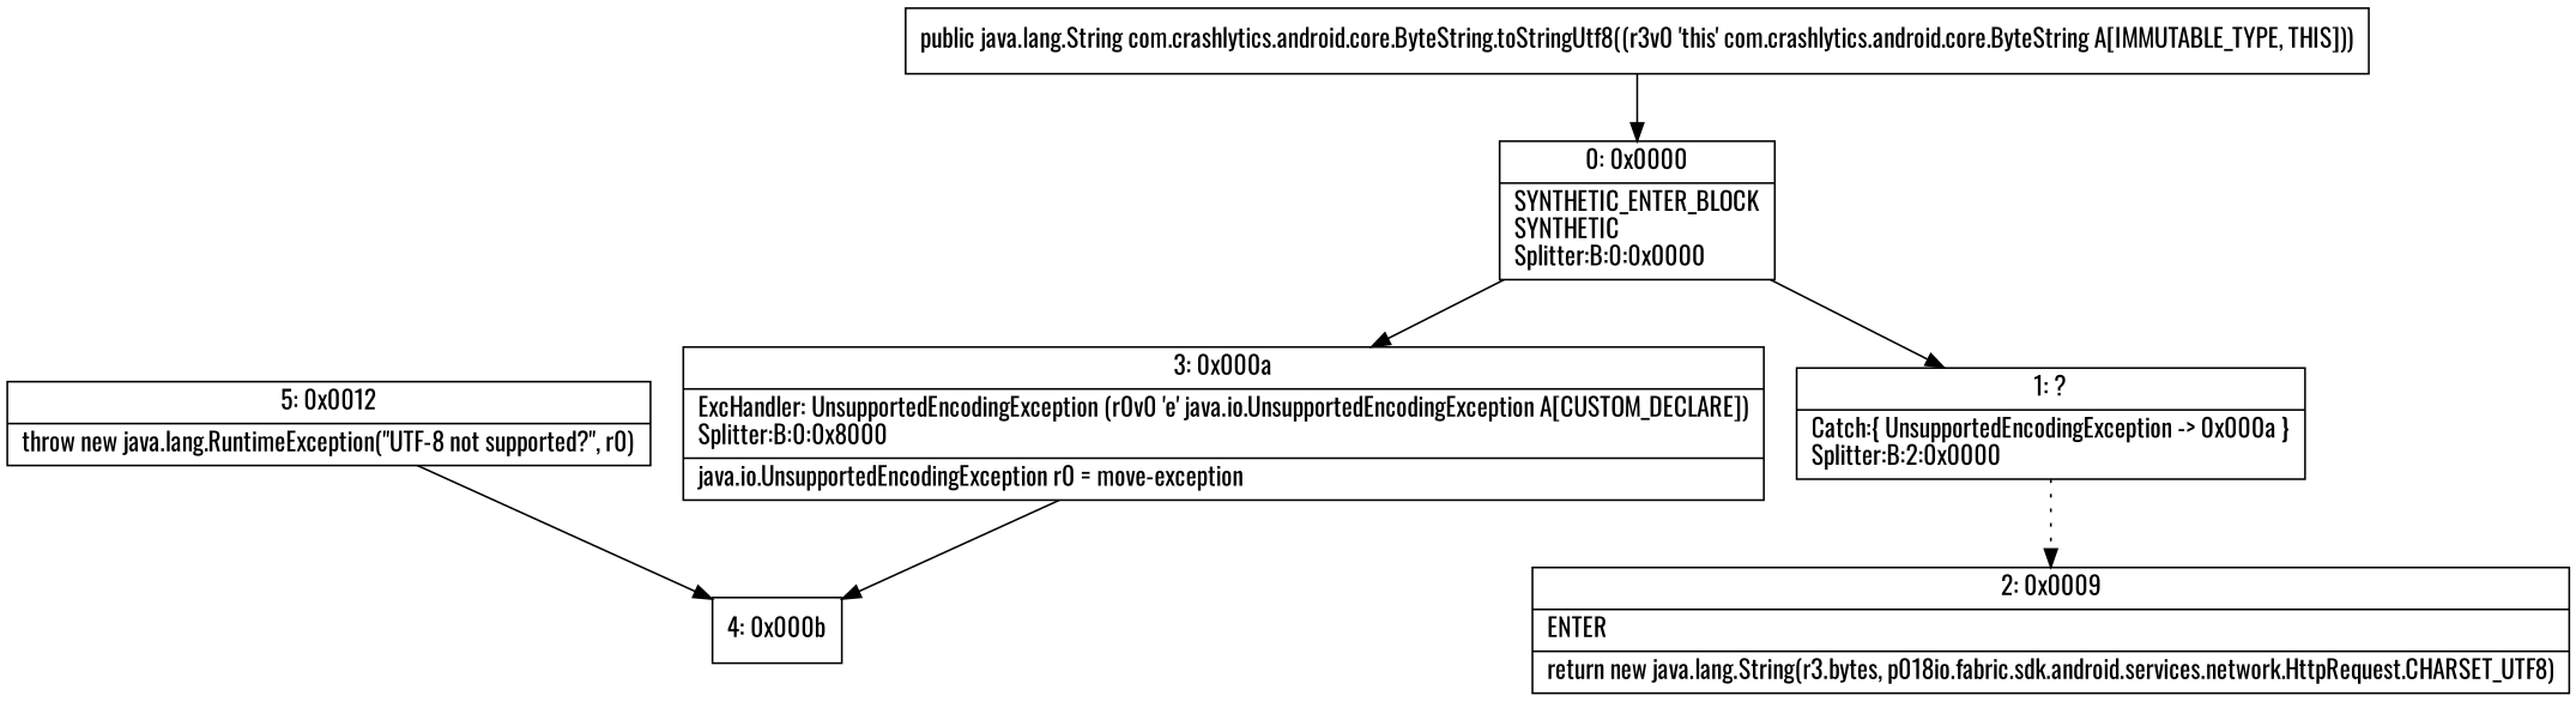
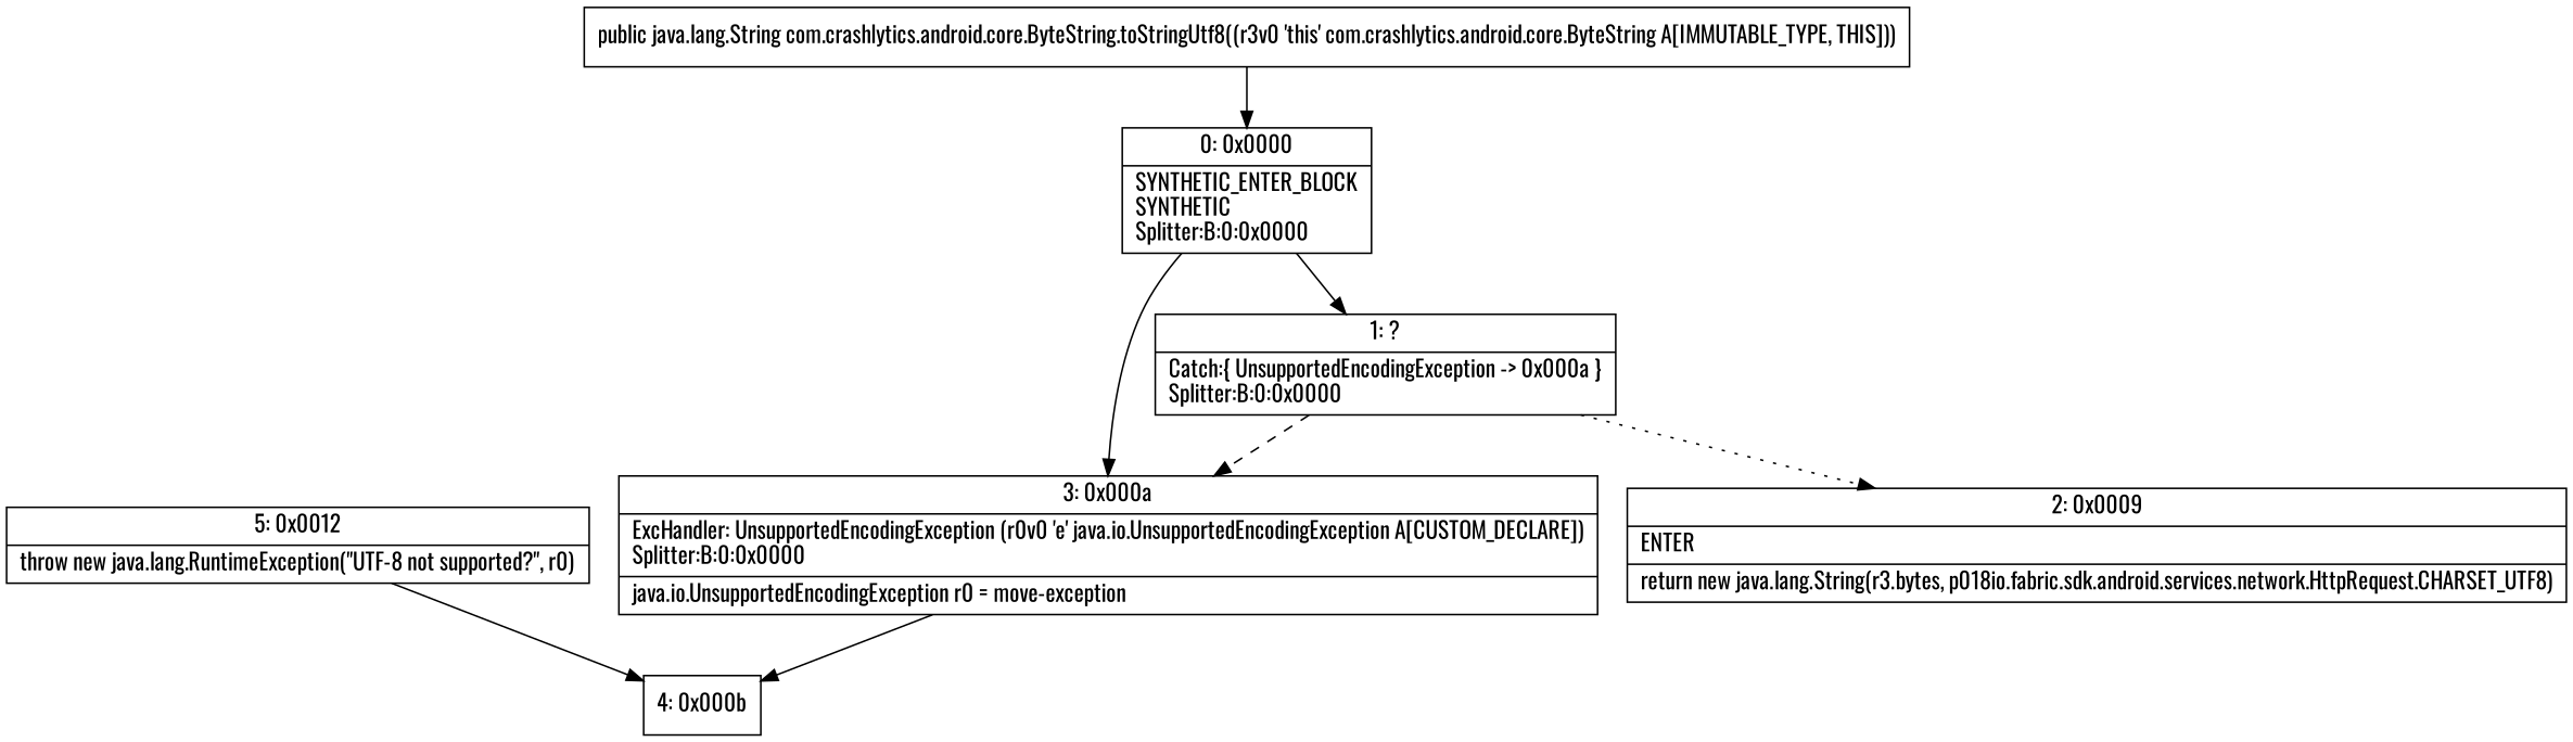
  digraph {
    fontname=Oswald
    node [fontname=Oswald shape=record]
    edge [fontname=Oswald style=solid]
    n1 [label="{0\:\ 0x0000|SYNTHETIC_ENTER_BLOCK\lSYNTHETIC\lSplitter:B:0:0x0000\l}"]
-   n2 [label="{1\:\ ?|Catch:\{ UnsupportedEncodingException \-\> 0x000a \}\lSplitter:B:2:0x0000\l}"]
-   n3 [label="{3\:\ 0x000a|ExcHandler: UnsupportedEncodingException (r0v0 'e' java.io.UnsupportedEncodingException A[CUSTOM_DECLARE])\lSplitter:B:0:0x8000\l|java.io.UnsupportedEncodingException r0 = move\-exception\l}"]
+   n2 [label="{1\:\ ?|Catch:\{ UnsupportedEncodingException \-\> 0x000a \}\lSplitter:B:0:0x0000\l}"]
+   n3 [label="{3\:\ 0x000a|ExcHandler: UnsupportedEncodingException (r0v0 'e' java.io.UnsupportedEncodingException A[CUSTOM_DECLARE])\lSplitter:B:0:0x0000\l|java.io.UnsupportedEncodingException r0 = move\-exception\l}"]
    n4 [label="{2\:\ 0x0009|ENTER\l|return new java.lang.String(r3.bytes, p018io.fabric.sdk.android.services.network.HttpRequest.CHARSET_UTF8)\l}"]
    n5 [label="{4\:\ 0x000b}"]
    n6 [label="{5\:\ 0x0012|throw new java.lang.RuntimeException(\"UTF\-8 not supported?\", r0)\l}"]
    n7 [label="{public java.lang.String com.crashlytics.android.core.ByteString.toStringUtf8((r3v0 'this' com.crashlytics.android.core.ByteString A[IMMUTABLE_TYPE, THIS])) }"]
    n1 -> n2
    n1 -> n3
+   n2 -> n3 [style=dashed]
    n2 -> n4 [style=dotted]
    n3 -> n5
    n6 -> n5
    n7 -> n1
  }
